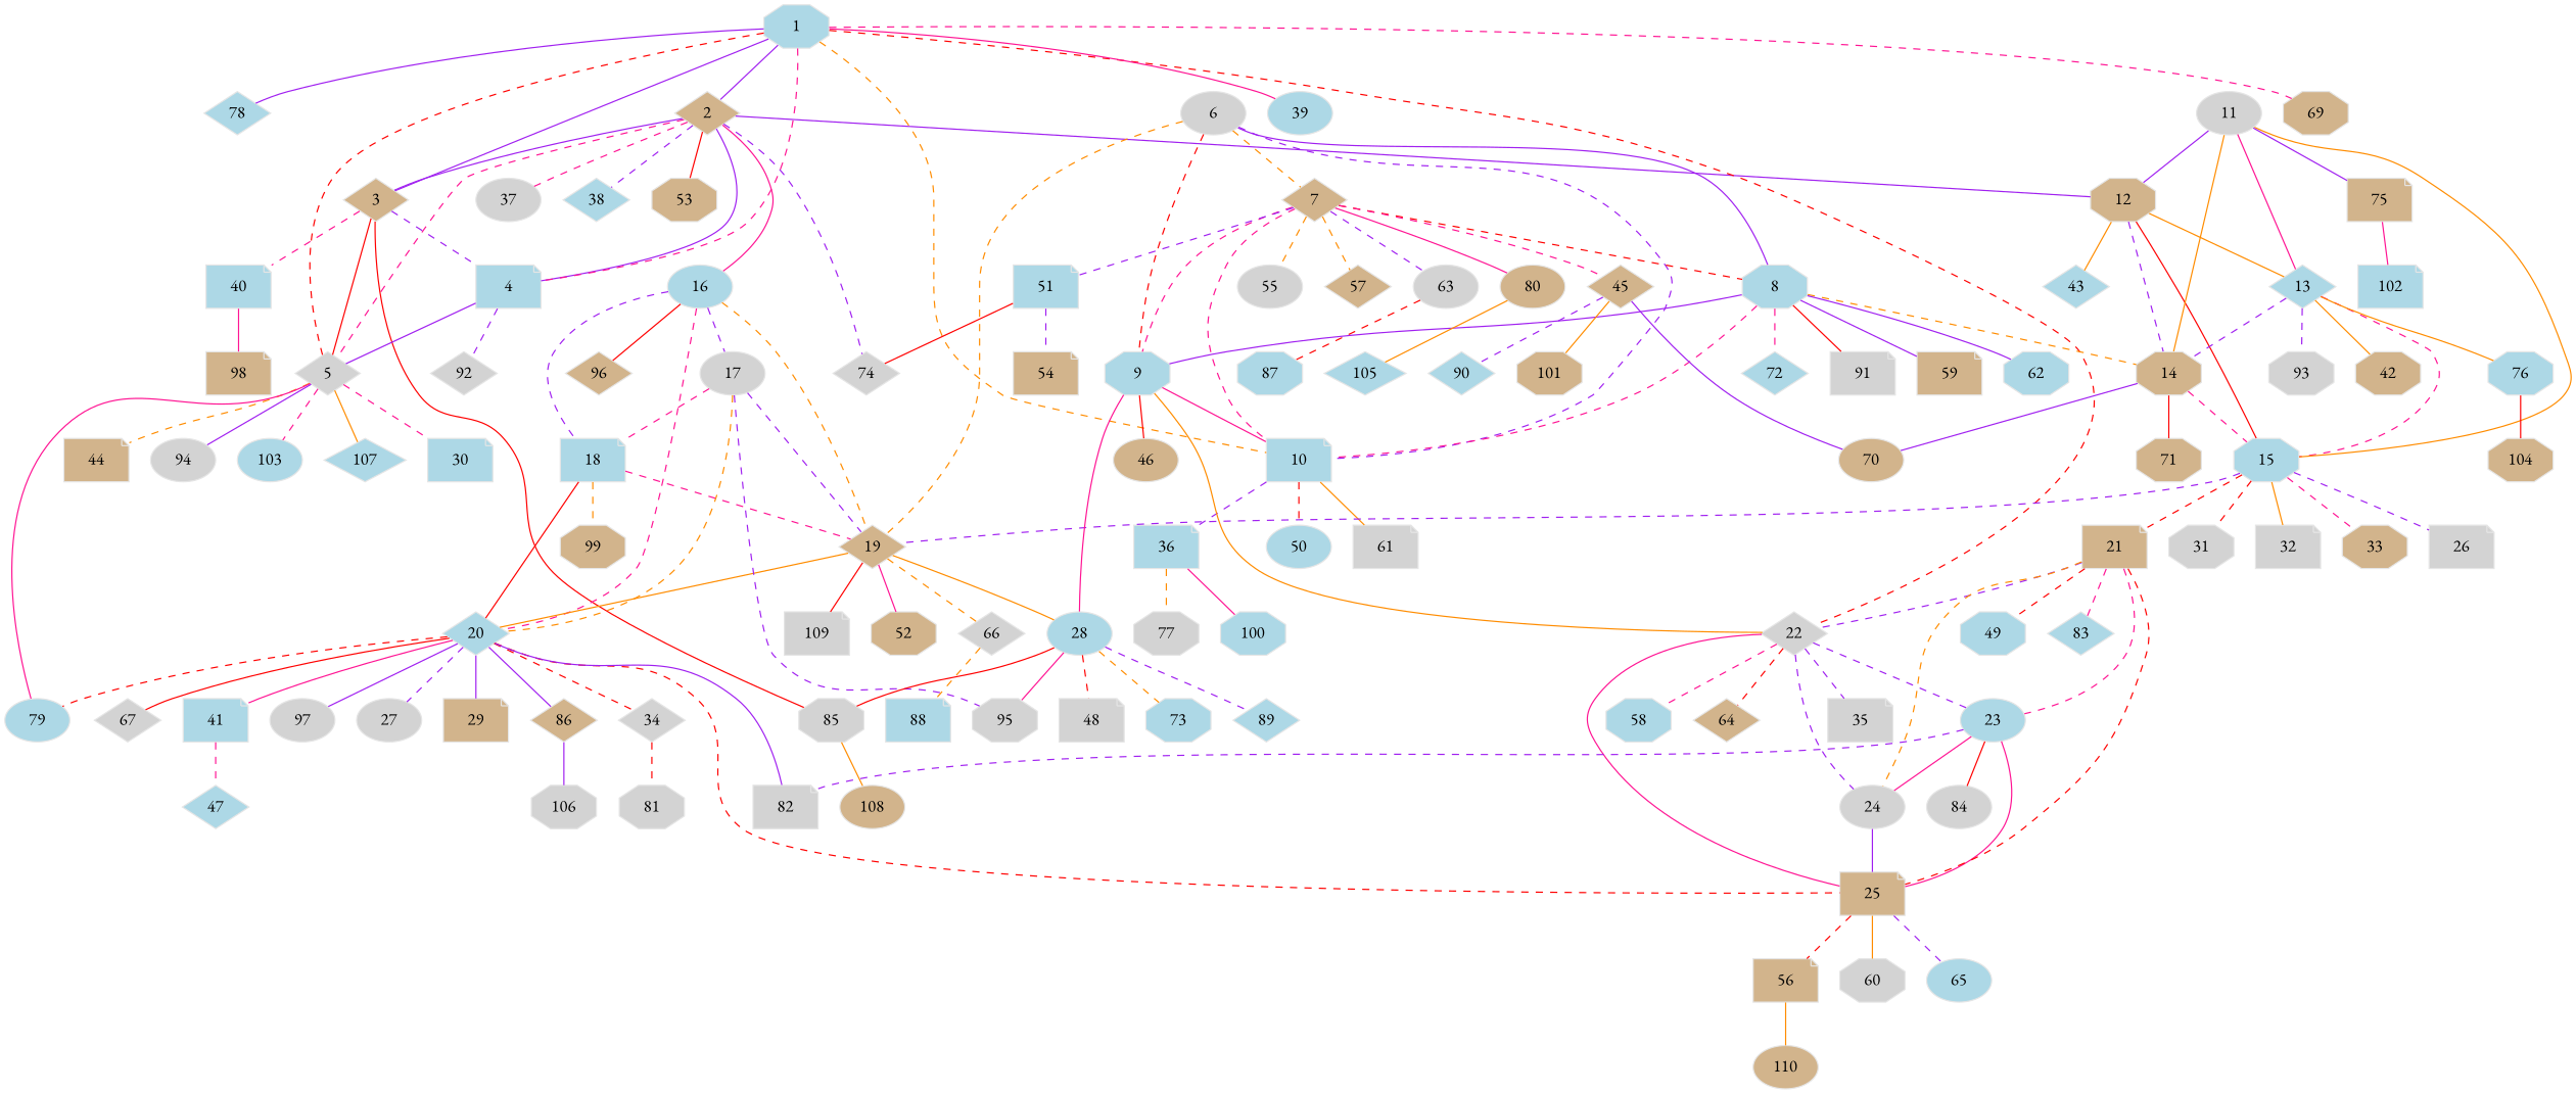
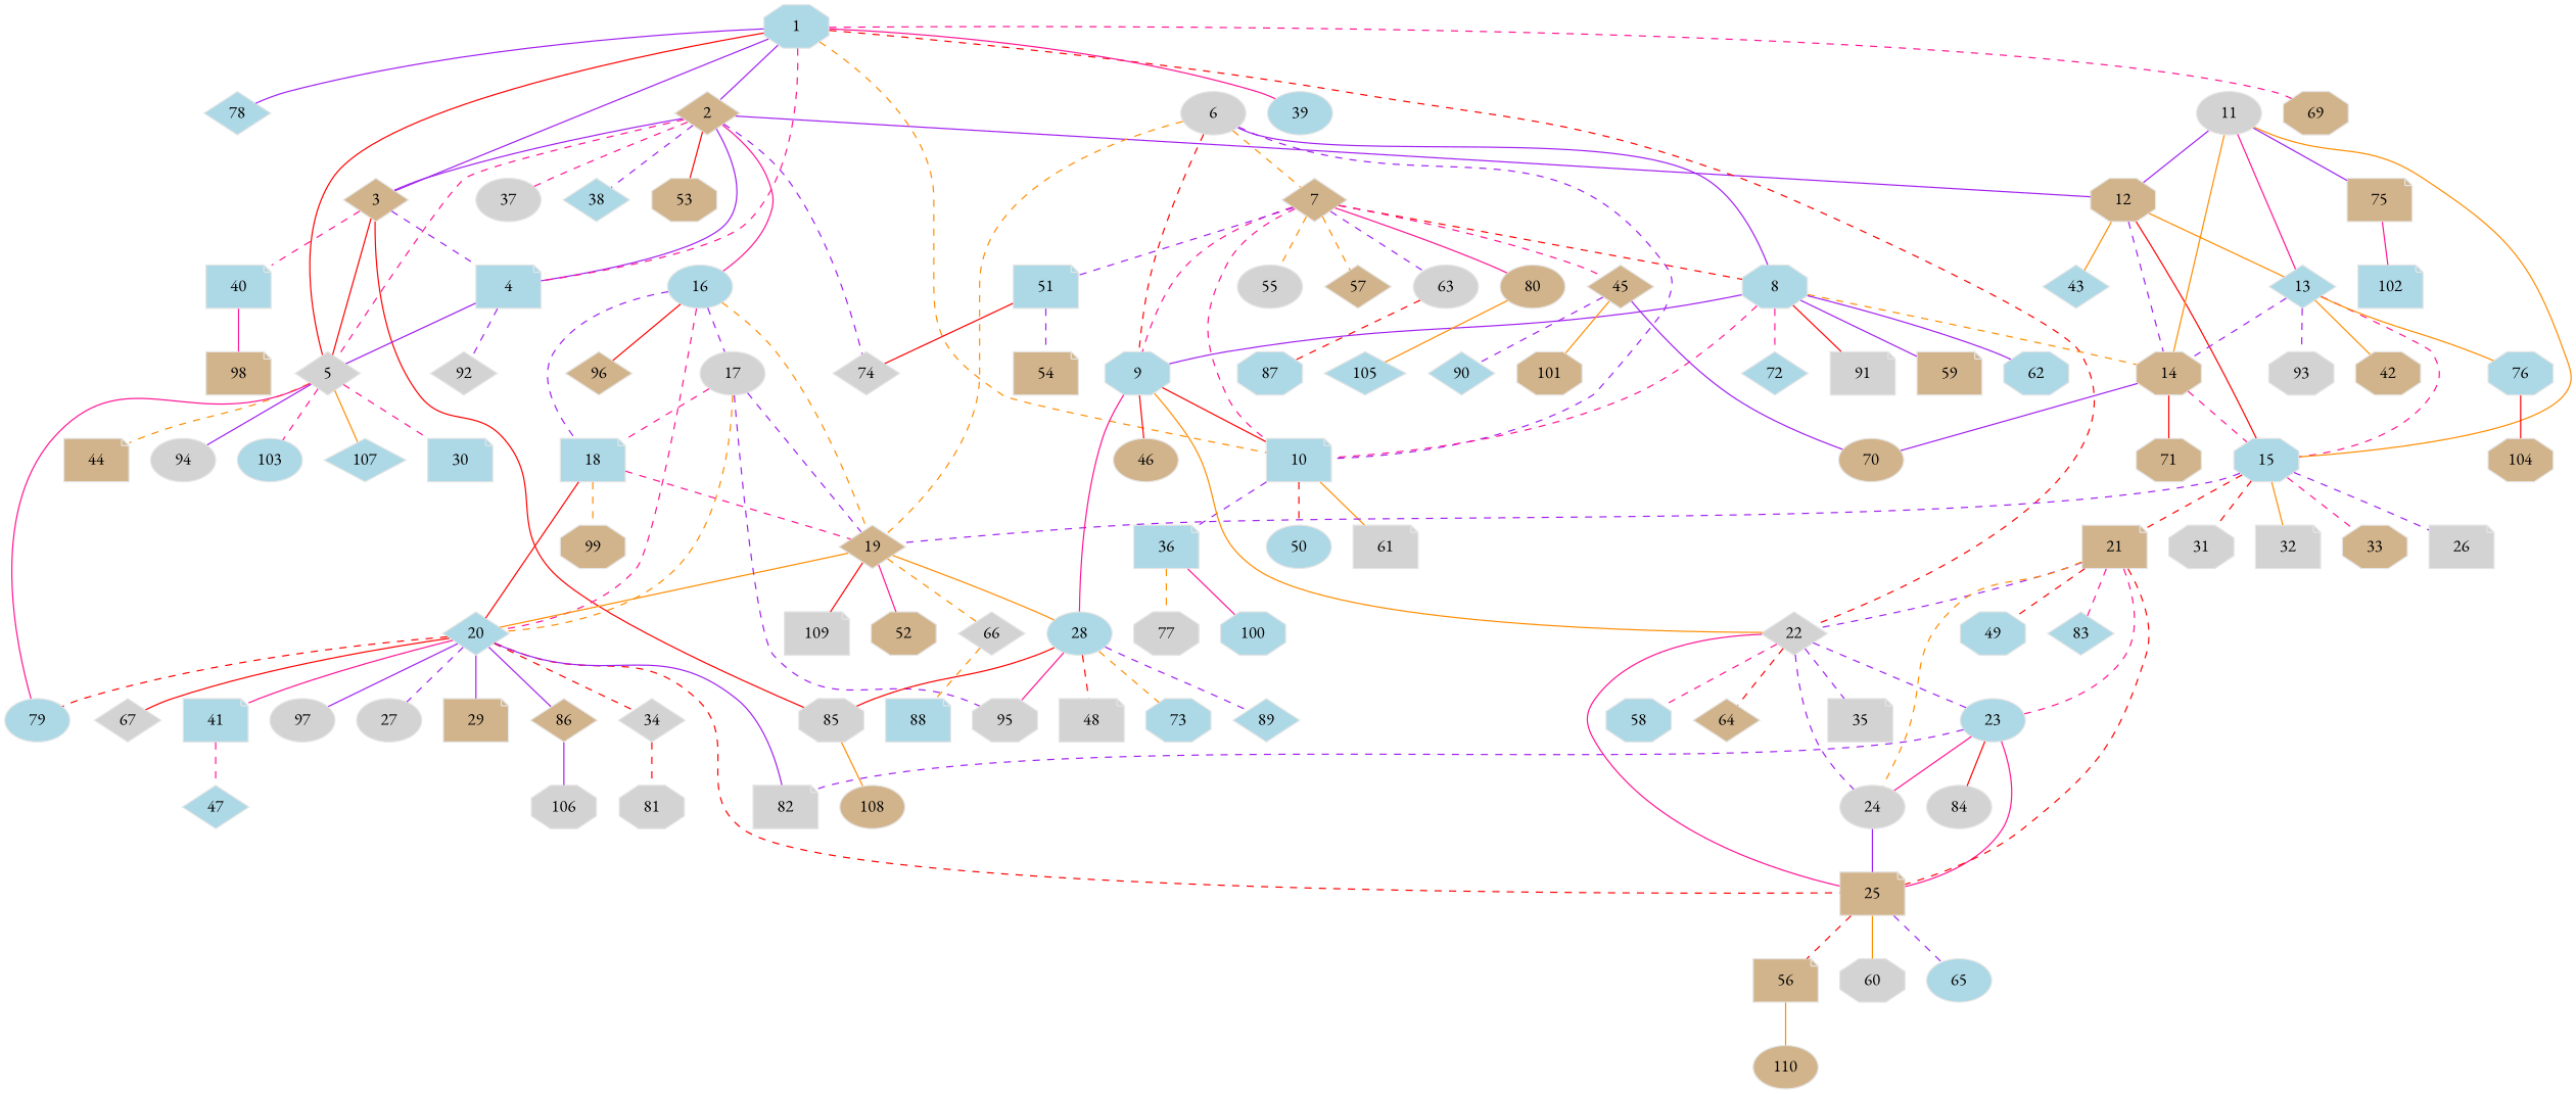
  graph {
    fontname="EB Garamond"
    node [color=gray90 fillcolor=lightblue fontname="EB Garamond" shape=octagon style=filled]
    edge [color=purple fontname="EB Garamond" style=dashed]
    2 [fillcolor=tan shape=diamond]
    1
    3 [fillcolor=tan shape=diamond]
    4 [shape=note]
    5 [fillcolor=lightgrey shape=diamond]
    10 [shape=note]
    22 [fillcolor=lightgrey shape=diamond]
    39 [shape=ellipse]
    69 [fillcolor=tan]
    78 [shape=diamond]
    12 [fillcolor=tan]
    16 [shape=ellipse]
    37 [fillcolor=lightgrey shape=ellipse]
    38 [shape=diamond]
    53 [fillcolor=tan]
    74 [fillcolor=lightgrey shape=diamond]
    40 [shape=note]
    85 [fillcolor=lightgrey]
    92 [fillcolor=lightgrey shape=diamond]
    30 [shape=note]
    44 [fillcolor=tan shape=note]
    79 [shape=ellipse]
    94 [fillcolor=lightgrey shape=ellipse]
    103 [shape=ellipse]
    107 [shape=diamond]
    36 [shape=note]
    50 [shape=ellipse]
    61 [fillcolor=lightgrey shape=note]
    25 [fillcolor=tan shape=note]
    23 [shape=ellipse]
    24 [fillcolor=lightgrey shape=ellipse]
    35 [fillcolor=lightgrey shape=note]
    58
    64 [fillcolor=tan shape=diamond]
    14 [fillcolor=tan]
    13 [shape=diamond]
    15
    43 [shape=diamond]
    19 [fillcolor=tan shape=diamond]
    17 [fillcolor=lightgrey shape=ellipse]
    18 [shape=note]
    20 [shape=diamond]
    96 [fillcolor=tan shape=diamond]
    98 [fillcolor=tan shape=note]
    108 [fillcolor=tan shape=ellipse]
    6 [fillcolor=lightgrey shape=ellipse]
    7 [fillcolor=tan shape=diamond]
    8
    9
    45 [fillcolor=tan shape=diamond]
    51 [shape=note]
    55 [fillcolor=lightgrey shape=ellipse]
    57 [fillcolor=tan shape=diamond]
    63 [fillcolor=lightgrey shape=ellipse]
    80 [fillcolor=tan shape=ellipse]
    59 [fillcolor=tan shape=note]
    62
    72 [shape=diamond]
    91 [fillcolor=lightgrey shape=note]
    28 [shape=ellipse]
    46 [fillcolor=tan shape=ellipse]
    52 [fillcolor=tan]
    66 [fillcolor=lightgrey shape=diamond]
    109 [fillcolor=lightgrey shape=note]
    70 [fillcolor=tan shape=ellipse]
    90 [shape=diamond]
    101 [fillcolor=tan]
    54 [fillcolor=tan shape=note]
    87
    105 [shape=diamond]
    71 [fillcolor=tan]
    95 [fillcolor=lightgrey]
    48 [fillcolor=lightgrey shape=note]
    73
    89 [shape=diamond]
    77 [fillcolor=lightgrey]
    100
    11 [fillcolor=lightgrey shape=ellipse]
    75 [fillcolor=tan shape=note]
    42 [fillcolor=tan]
    76
    93 [fillcolor=lightgrey]
    21 [fillcolor=tan shape=note]
    26 [fillcolor=lightgrey shape=note]
    31 [fillcolor=lightgrey]
    32 [fillcolor=lightgrey shape=note]
    33 [fillcolor=tan]
    102 [shape=note]
    104 [fillcolor=tan]
    49
    83 [shape=diamond]
    99 [fillcolor=tan]
    27 [fillcolor=lightgrey shape=ellipse]
    29 [fillcolor=tan shape=note]
    34 [fillcolor=lightgrey shape=diamond]
    41 [shape=note]
    67 [fillcolor=lightgrey shape=diamond]
    82 [fillcolor=lightgrey shape=note]
    86 [fillcolor=tan shape=diamond]
    97 [fillcolor=lightgrey shape=ellipse]
    88 [shape=note]
    56 [fillcolor=tan shape=note]
    60 [fillcolor=lightgrey]
    65 [shape=ellipse]
    81 [fillcolor=lightgrey]
    47 [shape=diamond]
    106 [fillcolor=lightgrey]
    84 [fillcolor=lightgrey shape=ellipse]
    110 [fillcolor=tan shape=ellipse]
    2 -- 3 [style=solid]
    2 -- 4 [style=solid]
    2 -- 5 [color=deeppink]
    2 -- 12 [style=solid]
    2 -- 16 [color=deeppink style=solid]
    2 -- 37 [color=deeppink]
    2 -- 38
    2 -- 53 [color=red style=solid]
    2 -- 74
    1 -- 2 [style=solid]
    1 -- 3 [style=solid]
    1 -- 4 [color=deeppink]
-   1 -- 5 [color=red]
+   1 -- 5 [color=red style=solid]
    1 -- 10 [color=darkorange]
    1 -- 22 [color=red]
    1 -- 39 [color=deeppink style=solid]
    1 -- 69 [color=deeppink]
    1 -- 78 [style=solid]
    3 -- 4
    3 -- 5 [color=red style=solid]
    3 -- 40 [color=deeppink]
    3 -- 85 [color=red style=solid]
    4 -- 5 [style=solid]
    4 -- 92
    5 -- 30 [color=deeppink]
    5 -- 44 [color=darkorange]
    5 -- 79 [color=deeppink style=solid]
    5 -- 94 [style=solid]
    5 -- 103 [color=deeppink]
    5 -- 107 [color=darkorange style=solid]
    10 -- 36
    10 -- 50 [color=red]
    10 -- 61 [color=darkorange style=solid]
    22 -- 25 [color=deeppink style=solid]
    22 -- 23
    22 -- 24
    22 -- 35
    22 -- 58 [color=deeppink]
    22 -- 64 [color=red]
    12 -- 14
    12 -- 13 [color=darkorange style=solid]
    12 -- 15 [color=red style=solid]
    12 -- 43 [color=darkorange style=solid]
    16 -- 19 [color=darkorange]
    16 -- 17
    16 -- 18
    16 -- 20 [color=deeppink]
    16 -- 96 [color=red style=solid]
    40 -- 98 [color=deeppink style=solid]
    85 -- 108 [color=darkorange style=solid]
    36 -- 77 [color=darkorange]
    36 -- 100 [color=deeppink style=solid]
    25 -- 56 [color=red]
    25 -- 60 [color=darkorange style=solid]
    25 -- 65
    23 -- 25 [color=deeppink style=solid]
    23 -- 24 [color=deeppink style=solid]
    23 -- 82
    23 -- 84 [color=red style=solid]
    24 -- 25 [style=solid]
    14 -- 15 [color=deeppink]
    14 -- 70 [style=solid]
    14 -- 71 [color=red style=solid]
    13 -- 14
    13 -- 15 [color=deeppink]
    13 -- 42 [color=darkorange style=solid]
    13 -- 76 [color=darkorange style=solid]
    13 -- 93
    15 -- 19
    15 -- 21 [color=red]
    15 -- 26
    15 -- 31 [color=red]
    15 -- 32 [color=darkorange style=solid]
    15 -- 33 [color=deeppink]
    19 -- 20 [color=darkorange style=solid]
    19 -- 28 [color=darkorange style=solid]
    19 -- 52 [color=deeppink style=solid]
    19 -- 66 [color=darkorange]
    19 -- 109 [color=red style=solid]
    17 -- 19
    17 -- 18 [color=deeppink]
    17 -- 20 [color=darkorange]
    17 -- 95
    18 -- 19 [color=deeppink]
    18 -- 20 [color=red style=solid]
    18 -- 99 [color=darkorange]
    20 -- 79 [color=red]
    20 -- 25 [color=red]
    20 -- 27
    20 -- 29 [style=solid]
    20 -- 34 [color=red]
    20 -- 41 [color=deeppink style=solid]
    20 -- 67 [color=red style=solid]
    20 -- 82 [style=solid]
    20 -- 86 [style=solid]
    20 -- 97 [style=solid]
    6 -- 10
    6 -- 19 [color=darkorange]
    6 -- 7 [color=darkorange]
    6 -- 8 [style=solid]
    6 -- 9 [color=red]
    7 -- 10 [color=deeppink]
    7 -- 8 [color=red]
    7 -- 9 [color=deeppink]
    7 -- 45 [color=deeppink]
    7 -- 51
    7 -- 55 [color=darkorange]
    7 -- 57 [color=darkorange]
    7 -- 63
    7 -- 80 [color=deeppink style=solid]
    8 -- 10 [color=deeppink]
    8 -- 14 [color=darkorange]
    8 -- 9 [style=solid]
    8 -- 59 [style=solid]
    8 -- 62 [style=solid]
    8 -- 72 [color=deeppink]
    8 -- 91 [color=red style=solid]
-   9 -- 10 [color=deeppink style=solid]
+   9 -- 10 [color=red style=solid]
    9 -- 22 [color=darkorange style=solid]
    9 -- 28 [color=deeppink style=solid]
    9 -- 46 [color=red style=solid]
    45 -- 70 [style=solid]
    45 -- 90
    45 -- 101 [color=darkorange style=solid]
    51 -- 74 [color=red style=solid]
    51 -- 54
    63 -- 87 [color=red]
    80 -- 105 [color=darkorange style=solid]
    28 -- 85 [color=red style=solid]
    28 -- 95 [color=deeppink style=solid]
    28 -- 48 [color=red]
    28 -- 73 [color=darkorange]
    28 -- 89
    66 -- 88 [color=darkorange]
    11 -- 12 [style=solid]
    11 -- 14 [color=darkorange style=solid]
    11 -- 13 [color=deeppink style=solid]
    11 -- 15 [color=darkorange style=solid]
    11 -- 75 [style=solid]
    75 -- 102 [color=deeppink style=solid]
    76 -- 104 [color=red style=solid]
    21 -- 22
    21 -- 25 [color=red]
    21 -- 23 [color=deeppink]
    21 -- 24 [color=darkorange]
    21 -- 49 [color=red]
    21 -- 83 [color=deeppink]
    34 -- 81 [color=red]
    41 -- 47 [color=deeppink]
    86 -- 106 [style=solid]
    56 -- 110 [color=darkorange style=solid]
  }
